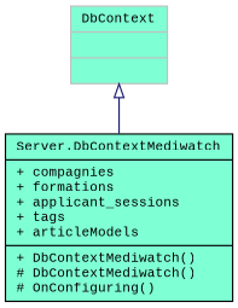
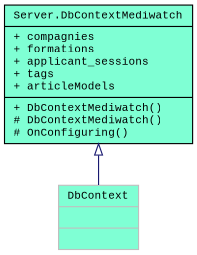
  digraph {
    fontname="Liberation Mono"
    node [fillcolor=aquamarine fontname="Liberation Mono" fontsize=10 shape=record style=filled]
    n1 [color=black fontcolor=black height=0.2 label="{Server.DbContextMediwatch\n|+ compagnies\l+ formations\l+ applicant_sessions\l+ tags\l+ articleModels\l|+ DbContextMediwatch()\l# DbContextMediwatch()\l# OnConfiguring()\l}" width=0.4]
    n2 [color=grey75 height=0.2 label="{DbContext\n||}" width=0.4]
-   n2 -> n1 [arrowtail=onormal color=midnightblue dir=back fontname="Liberation Mono" fontsize=10 labelfontname=Helvetica labelfontsize=10 style=solid]
+   n1 -> n2 [arrowtail=onormal color=midnightblue dir=back fontname="Liberation Mono" fontsize=10 labelfontname=Helvetica labelfontsize=10 style=solid]
  }
